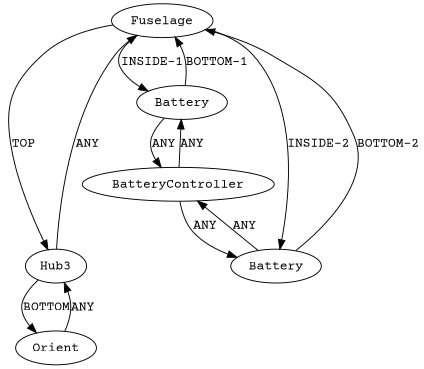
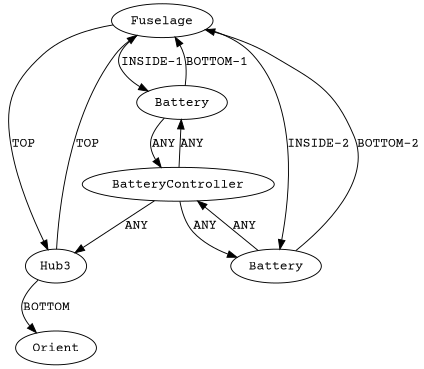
  digraph {
    fontname="Courier Prime"
    node [fontname="Courier Prime"]
    edge [fontname="Courier Prime"]
    n1 [instance=Fuselage_instance_1 label=Fuselage]
    n2 [instance=Hub3_instance_4 label=Hub3]
    n3 [instance=Battery_instance_1 label=Battery]
    n4 [instance=Battery_instance_2 label=Battery]
    n5 [instance=Orient label=Orient]
    n6 [instance=BatteryController_instance_1 label=BatteryController]
    n1 -> n2 [label=TOP]
    n1 -> n3 [label="INSIDE-1"]
    n1 -> n4 [label="INSIDE-2"]
-   n2 -> n1 [label=ANY]
+   n2 -> n1 [label=TOP]
    n2 -> n5 [label=BOTTOM]
    n3 -> n1 [label="BOTTOM-1"]
    n3 -> n6 [label=ANY]
    n4 -> n1 [label="BOTTOM-2"]
    n4 -> n6 [label=ANY]
-   n5 -> n2 [label=ANY]
+   n6 -> n2 [label=ANY]
    n6 -> n3 [label=ANY]
    n6 -> n4 [label=ANY]
  }
